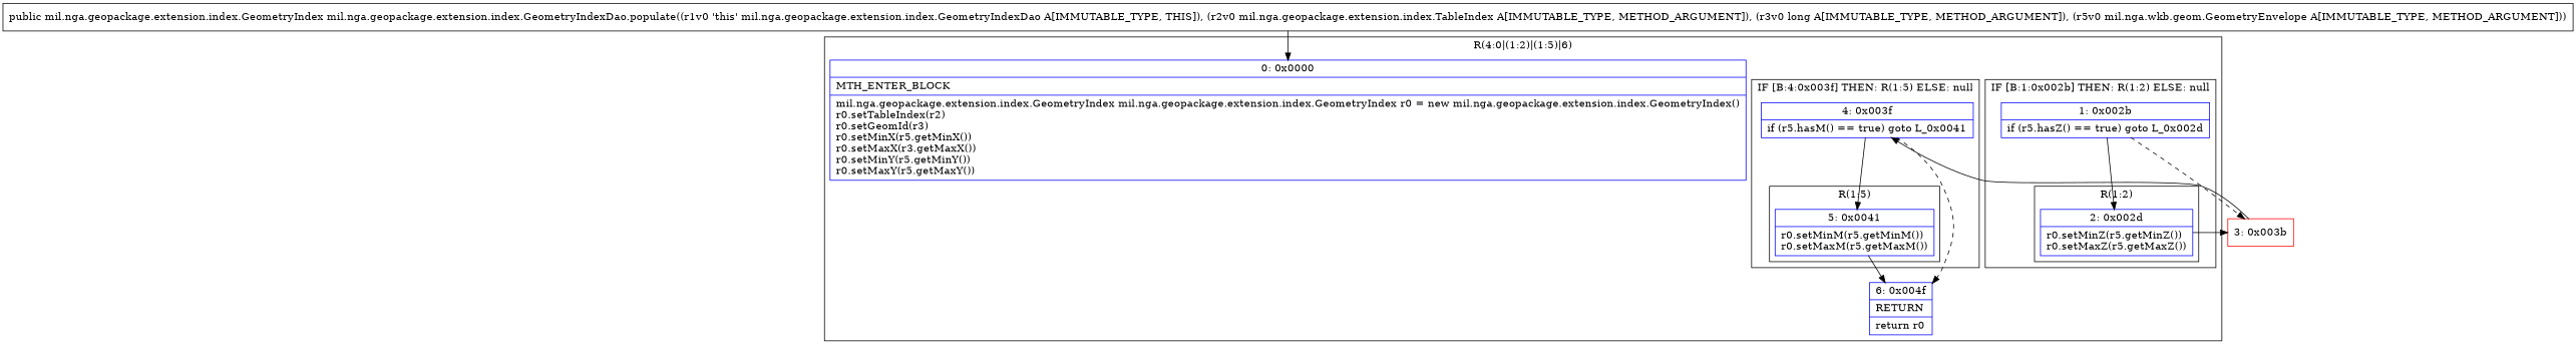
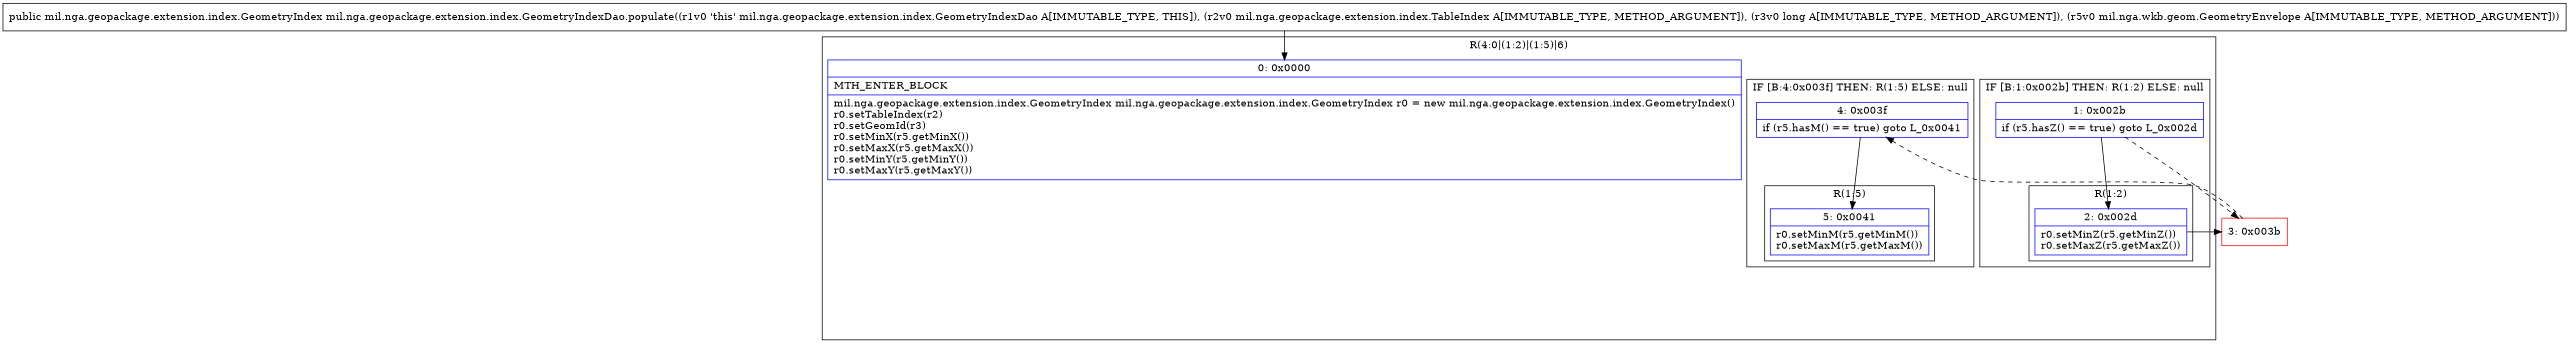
  digraph {
    node [color=blue shape=record]
    n1 [label="{2\:\ 0x002d|r0.setMinZ(r5.getMinZ())\lr0.setMaxZ(r5.getMaxZ())\l}"]
    n2 [label="{1\:\ 0x002b|if (r5.hasZ() == true) goto L_0x002d\l}"]
    n3 [label="{5\:\ 0x0041|r0.setMinM(r5.getMinM())\lr0.setMaxM(r5.getMaxM())\l}"]
    n4 [label="{4\:\ 0x003f|if (r5.hasM() == true) goto L_0x0041\l}"]
-   n5 [label="{0\:\ 0x0000|MTH_ENTER_BLOCK\l|mil.nga.geopackage.extension.index.GeometryIndex mil.nga.geopackage.extension.index.GeometryIndex r0 = new mil.nga.geopackage.extension.index.GeometryIndex()\lr0.setTableIndex(r2)\lr0.setGeomId(r3)\lr0.setMinX(r5.getMinX())\lr0.setMaxX(r3.getMaxX())\lr0.setMinY(r5.getMinY())\lr0.setMaxY(r5.getMaxY())\l}"]
-   n6 [label="{6\:\ 0x004f|RETURN\l|return r0\l}"]
+   n5 [label="{0\:\ 0x0000|MTH_ENTER_BLOCK\l|mil.nga.geopackage.extension.index.GeometryIndex mil.nga.geopackage.extension.index.GeometryIndex r0 = new mil.nga.geopackage.extension.index.GeometryIndex()\lr0.setTableIndex(r2)\lr0.setGeomId(r3)\lr0.setMinX(r5.getMinX())\lr0.setMaxX(r5.getMaxX())\lr0.setMinY(r5.getMinY())\lr0.setMaxY(r5.getMaxY())\l}"]
    n7 [color=red label="{3\:\ 0x003b}"]
    n8 [label="{public mil.nga.geopackage.extension.index.GeometryIndex mil.nga.geopackage.extension.index.GeometryIndexDao.populate((r1v0 'this' mil.nga.geopackage.extension.index.GeometryIndexDao A[IMMUTABLE_TYPE, THIS]), (r2v0 mil.nga.geopackage.extension.index.TableIndex A[IMMUTABLE_TYPE, METHOD_ARGUMENT]), (r3v0 long A[IMMUTABLE_TYPE, METHOD_ARGUMENT]), (r5v0 mil.nga.wkb.geom.GeometryEnvelope A[IMMUTABLE_TYPE, METHOD_ARGUMENT])) }" color=""]
    subgraph cluster_1 {
      label="R(4:0|(1:2)|(1:5)|6)"
      n5
-     n6
      subgraph cluster_2 {
        label="IF [B:1:0x002b] THEN: R(1:2) ELSE: null"
        n2
        subgraph cluster_3 {
          label="R(1:2)"
          n1
        }
      }
      subgraph cluster_4 {
        label="IF [B:4:0x003f] THEN: R(1:5) ELSE: null"
        n4
        subgraph cluster_5 {
          label="R(1:5)"
          n3
        }
      }
    }
    n1 -> n7
    n2 -> n1
    n2 -> n7 [style=dashed]
-   n3 -> n6
    n4 -> n3
-   n4 -> n6 [style=dashed]
-   n7 -> n4
+   n7 -> n4 [style=dashed]
    n8 -> n5
  }
